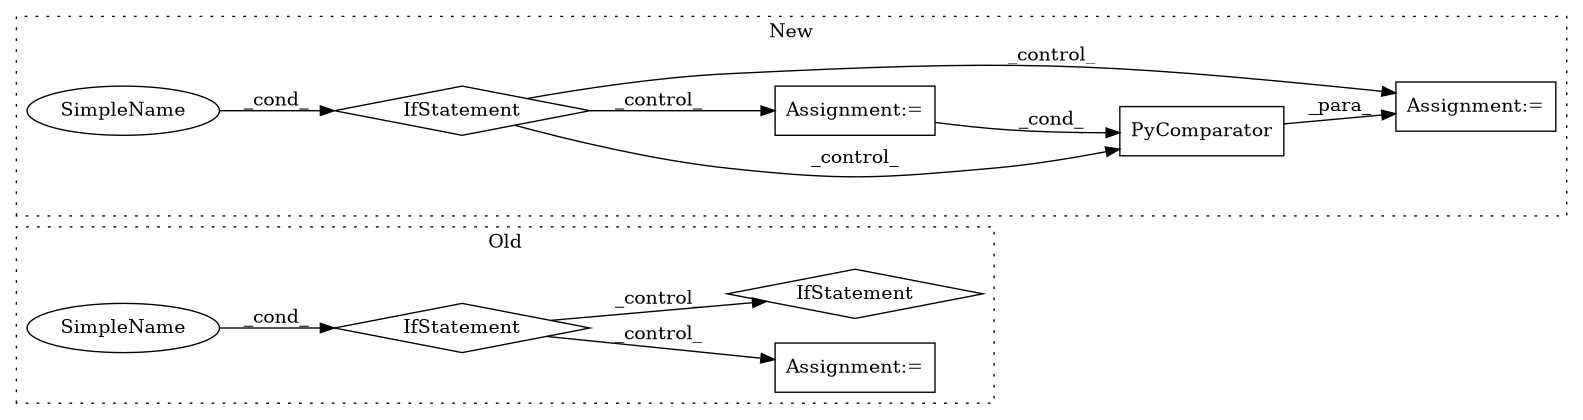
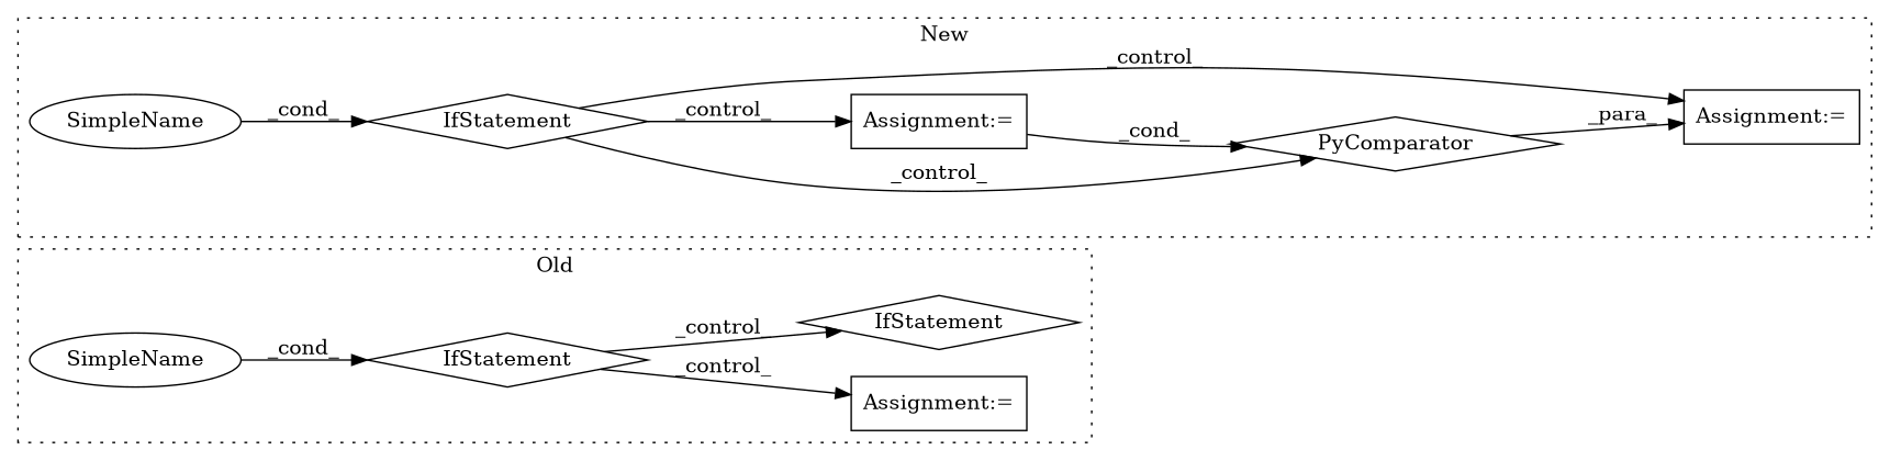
  digraph {
    rankdir=LR
    node [a=25 shape=diamond]
    n1 [l="4,2" label=IfStatement s="5676,5718"]
    n2 [a=7 l=1 label="Assignment:=" s=5955 shape=box]
    n3 [a=42 label=SimpleName shape=ellipse]
    n4 [l="4,2" label=IfStatement s="6153,6206"]
-   n5 [a=113 l=53 label=PyComparator s=6696 shape=box]
+   n5 [a=113 l=53 label=PyComparator s=6696]
    n6 [a=7 l=53 label="Assignment:=" s=6696 shape=box]
    n7 [a=7 l=14 label="Assignment:=" s=6574 shape=box]
    n8 [l="8,2" label=IfStatement s="6343,6380"]
    n9 [a=42 label=SimpleName shape=ellipse]
    subgraph cluster_1 {
      label=Old
      style=dotted
      n1
      n2
      n3
      n4
    }
    subgraph cluster_2 {
      label=New
      style=dotted
      n5
      n6
      n7
      n8
      n9
    }
    n1 -> n2 [label=_control_]
    n1 -> n4 [label=_control_]
    n3 -> n1 [label=_cond_]
    n5 -> n7 [label=_para_]
    n6 -> n5 [label=_cond_]
    n8 -> n5 [label=_control_]
    n8 -> n6 [label=_control_]
    n8 -> n7 [label=_control_]
    n9 -> n8 [label=_cond_]
  }
